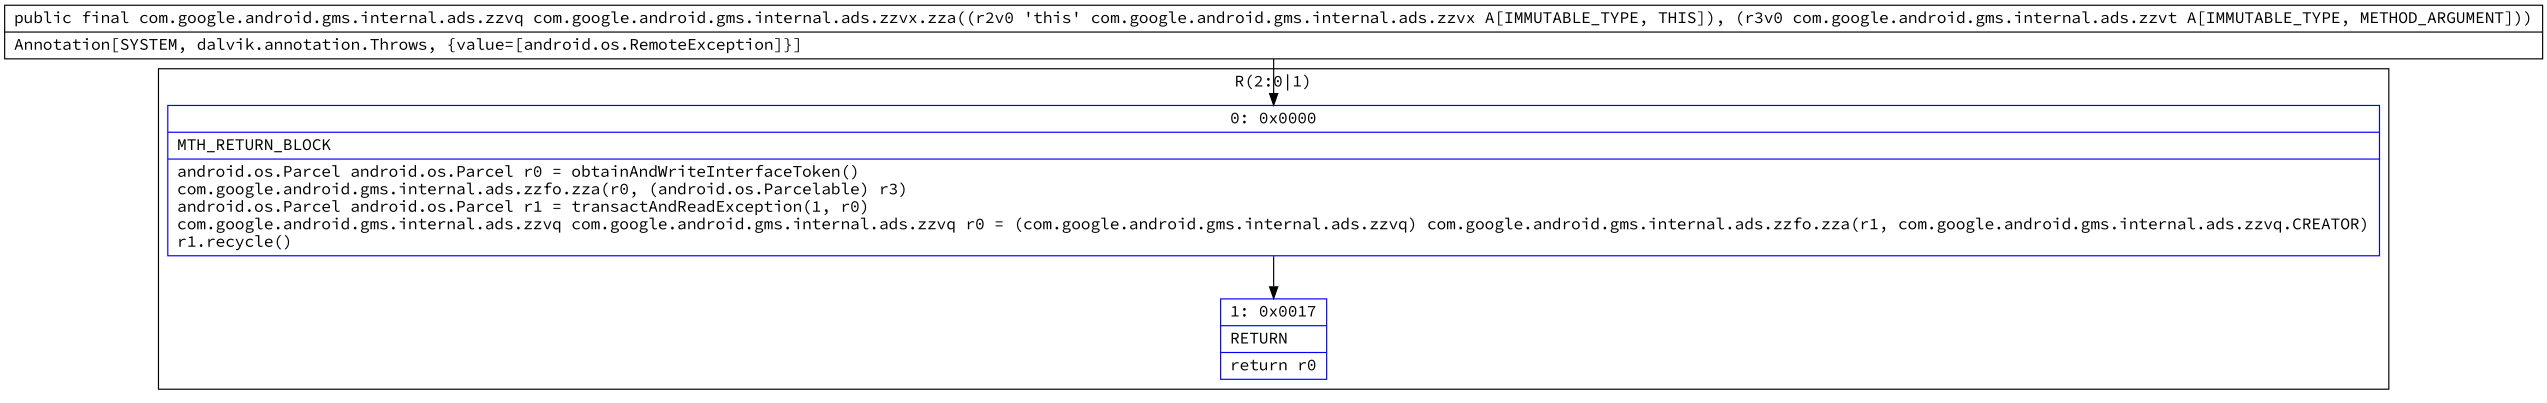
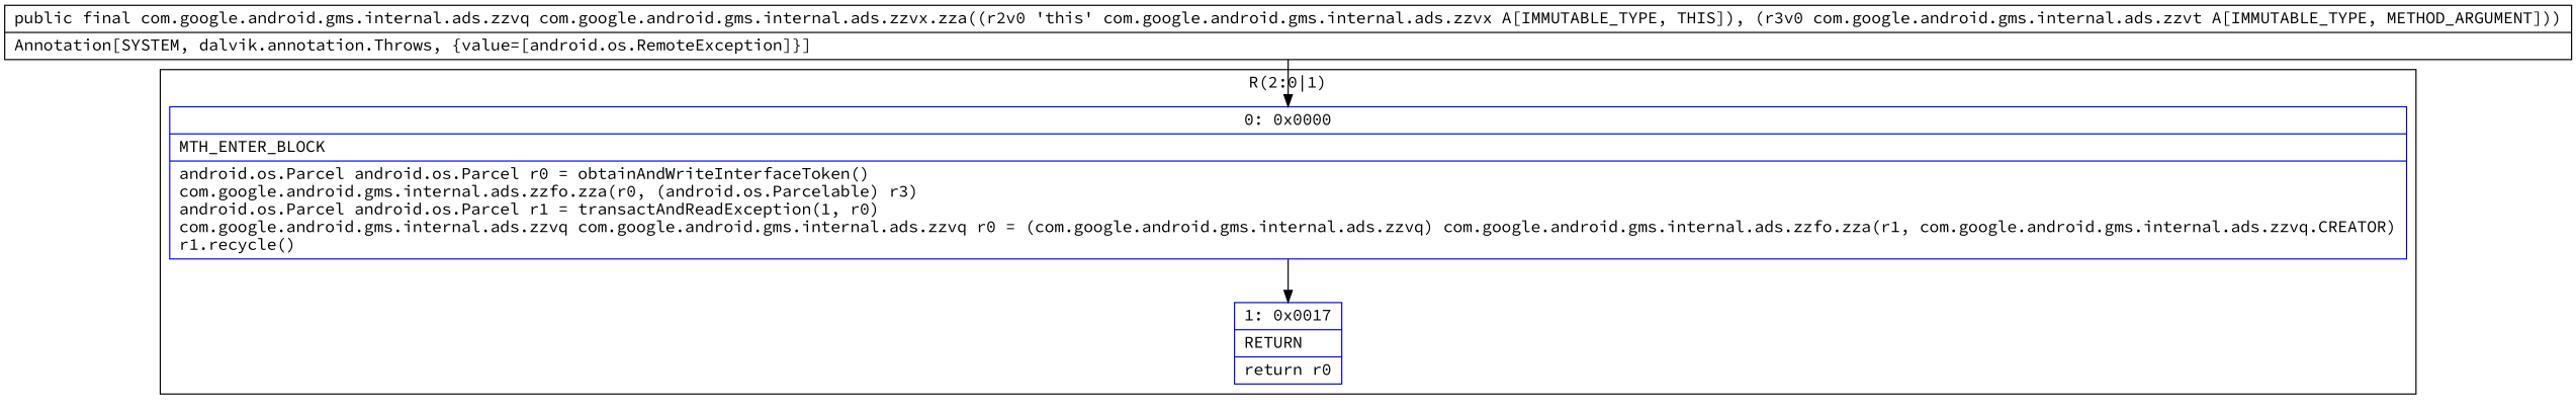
  digraph {
    fontname="Source Code Pro"
    node [color=blue shape=record fontname="Source Code Pro"]
    edge [fontname="Source Code Pro"]
-   n1 [label="{0\:\ 0x0000|MTH_RETURN_BLOCK\l|android.os.Parcel android.os.Parcel r0 = obtainAndWriteInterfaceToken()\lcom.google.android.gms.internal.ads.zzfo.zza(r0, (android.os.Parcelable) r3)\landroid.os.Parcel android.os.Parcel r1 = transactAndReadException(1, r0)\lcom.google.android.gms.internal.ads.zzvq com.google.android.gms.internal.ads.zzvq r0 = (com.google.android.gms.internal.ads.zzvq) com.google.android.gms.internal.ads.zzfo.zza(r1, com.google.android.gms.internal.ads.zzvq.CREATOR)\lr1.recycle()\l}"]
+   n1 [label="{0\:\ 0x0000|MTH_ENTER_BLOCK\l|android.os.Parcel android.os.Parcel r0 = obtainAndWriteInterfaceToken()\lcom.google.android.gms.internal.ads.zzfo.zza(r0, (android.os.Parcelable) r3)\landroid.os.Parcel android.os.Parcel r1 = transactAndReadException(1, r0)\lcom.google.android.gms.internal.ads.zzvq com.google.android.gms.internal.ads.zzvq r0 = (com.google.android.gms.internal.ads.zzvq) com.google.android.gms.internal.ads.zzfo.zza(r1, com.google.android.gms.internal.ads.zzvq.CREATOR)\lr1.recycle()\l}"]
    n2 [label="{1\:\ 0x0017|RETURN\l|return r0\l}"]
    n3 [label="{public final com.google.android.gms.internal.ads.zzvq com.google.android.gms.internal.ads.zzvx.zza((r2v0 'this' com.google.android.gms.internal.ads.zzvx A[IMMUTABLE_TYPE, THIS]), (r3v0 com.google.android.gms.internal.ads.zzvt A[IMMUTABLE_TYPE, METHOD_ARGUMENT]))  | Annotation[SYSTEM, dalvik.annotation.Throws, \{value=[android.os.RemoteException]\}]\l}" color=""]
    subgraph cluster_1 {
      label="R(2:0|1)"
      n1
      n2
    }
    n1 -> n2
    n3 -> n1
  }
